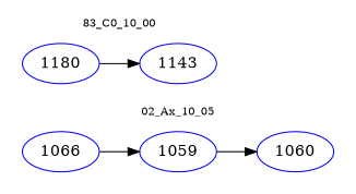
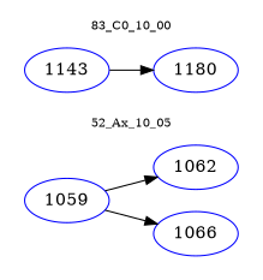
  digraph {
    rankdir=LR
    node [color=blue]
    edge [color=black]
    n1 [label=1066]
    n2 [label=1059]
-   n3 [label=1060]
+   n3 [label=1062]
    n4 [label=1180]
    n5 [label=1143]
    subgraph cluster_1 {
      color=white
      fontsize=10
-     label="02_Ax_10_05"
+     label="52_Ax_10_05"
      n1
      n2
      n3
    }
    subgraph cluster_2 {
      color=white
      fontsize=10
      label="83_C0_10_00"
      n4
      n5
    }
-   n1 -> n2
+   n2 -> n1
    n2 -> n3
-   n4 -> n5
+   n5 -> n4
  }
